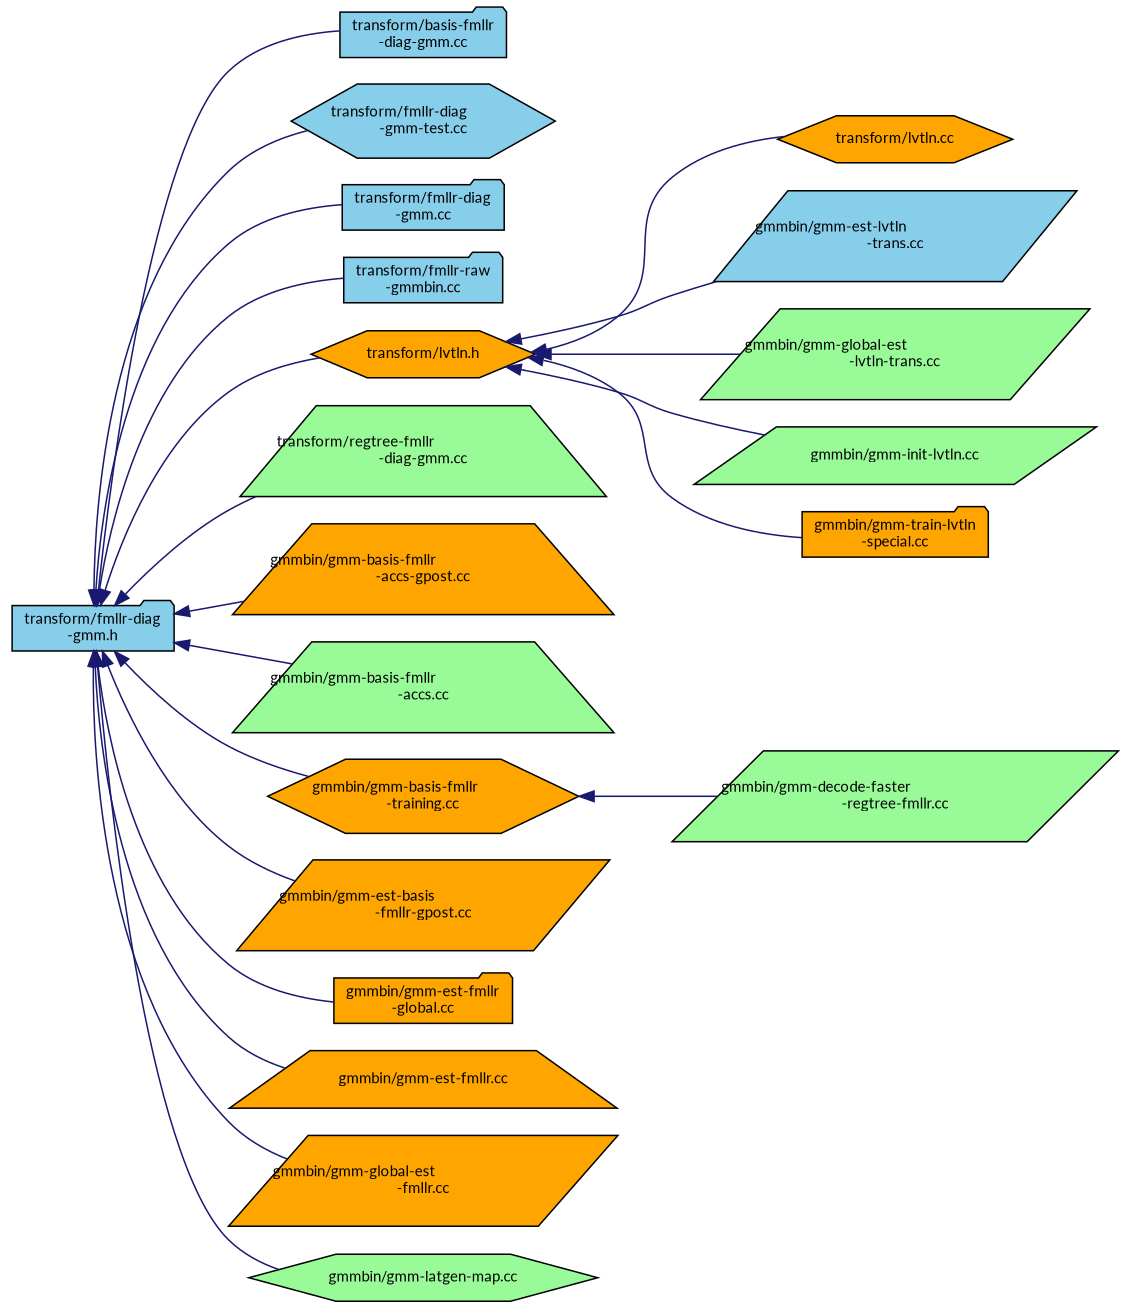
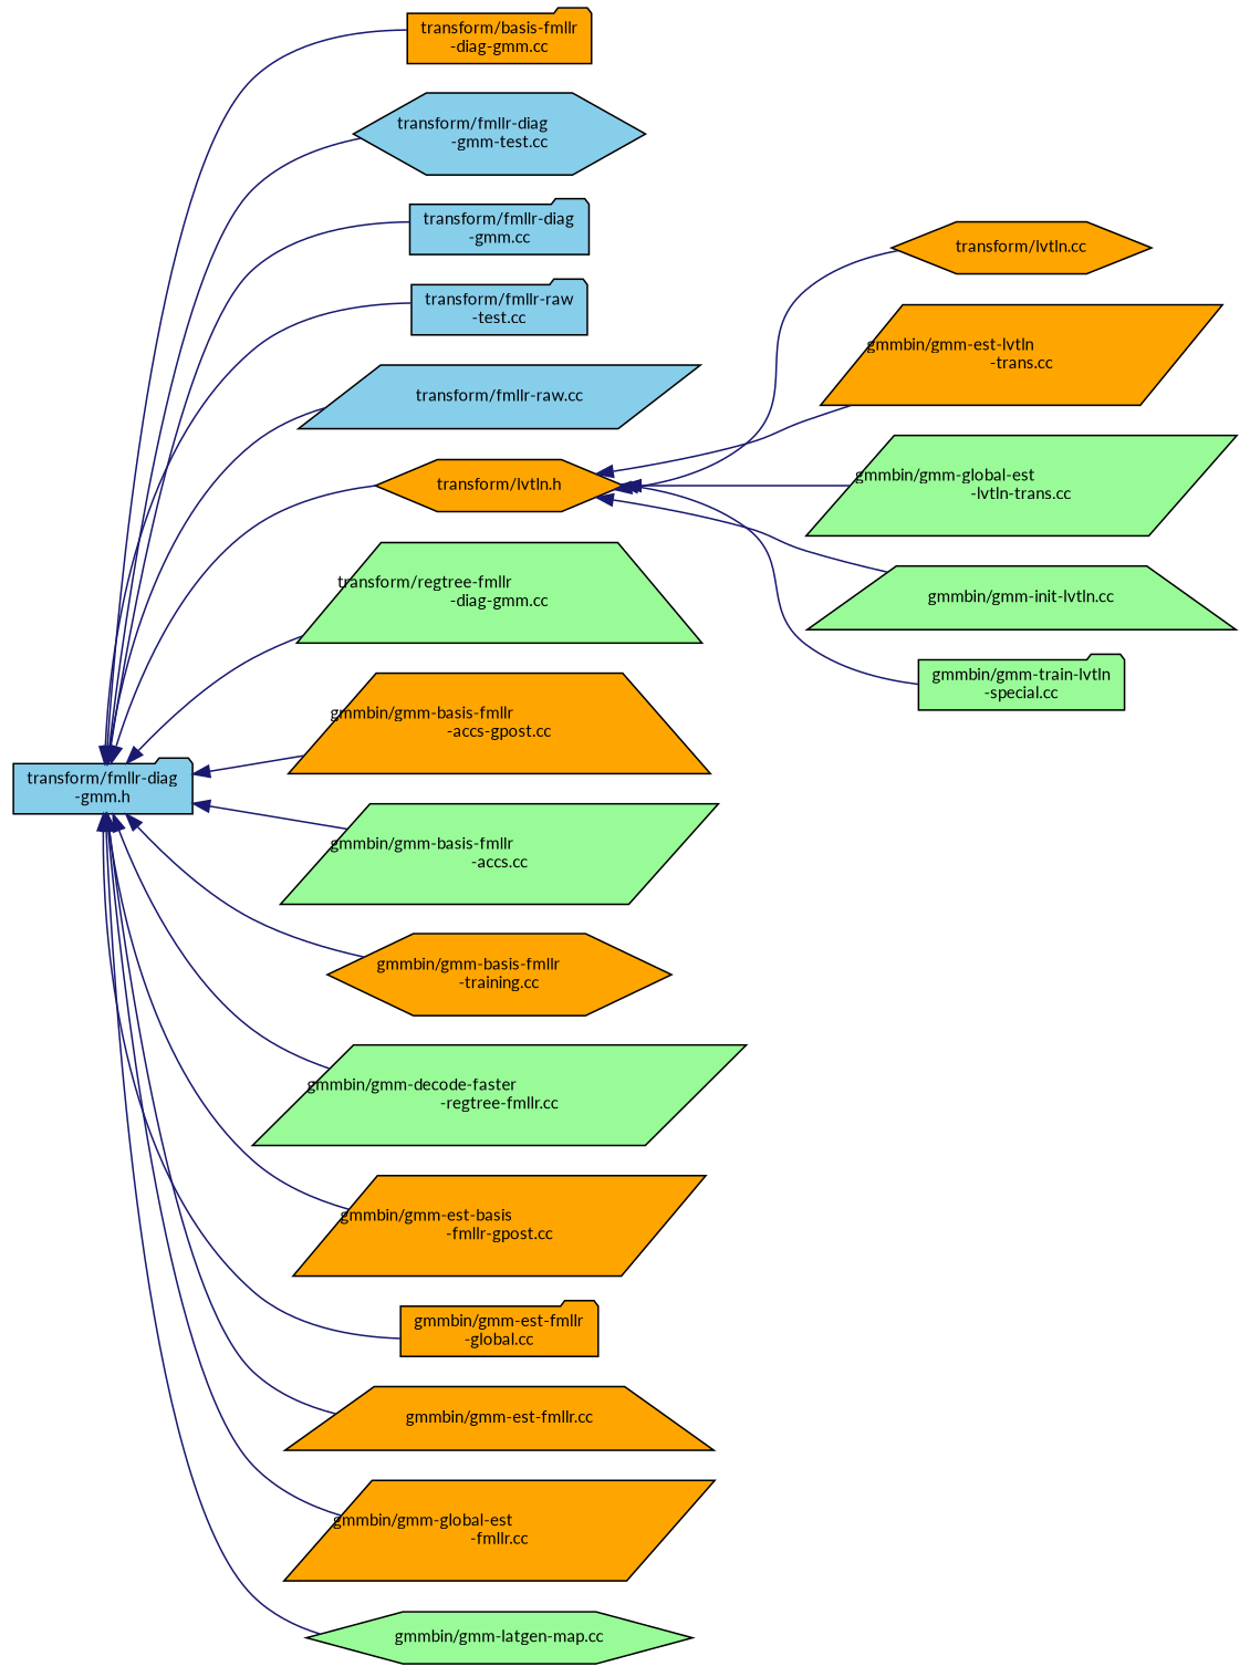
  digraph {
    fontname=Lato
    rankdir=LR
    node [color=black fillcolor=orange fontname=Lato fontsize=10 shape=parallelogram style=filled]
    edge [color=midnightblue dir=back fontname=Lato fontsize=10 labelfontname=Helvetica labelfontsize=10 style=solid]
    n1 [fillcolor=skyblue fontcolor=black height=0.2 label="transform/fmllr-diag\l-gmm.h" shape=folder width=0.4]
-   n2 [fillcolor=skyblue height=0.2 label="transform/basis-fmllr\l-diag-gmm.cc" shape=folder width=0.4]
+   n2 [height=0.2 label="transform/basis-fmllr\l-diag-gmm.cc" shape=folder width=0.4]
    n3 [fillcolor=skyblue height=0.2 label="transform/fmllr-diag\l-gmm-test.cc" shape=hexagon width=0.4]
    n4 [fillcolor=skyblue height=0.2 label="transform/fmllr-diag\l-gmm.cc" shape=folder width=0.4]
-   n5 [fillcolor=skyblue height=0.2 label="transform/fmllr-raw\l-gmmbin.cc" shape=folder width=0.4]
+   n5 [fillcolor=skyblue height=0.2 label="transform/fmllr-raw\l-test.cc" shape=folder width=0.4]
+   n6 [fillcolor=skyblue height=0.2 label="transform/fmllr-raw.cc" width=0.4]
    n7 [height=0.2 label="transform/lvtln.h" shape=hexagon width=0.4]
    n8 [fillcolor=palegreen height=0.2 label="transform/regtree-fmllr\l-diag-gmm.cc" shape=trapezium width=0.4]
    n9 [height=0.2 label="gmmbin/gmm-basis-fmllr\l-accs-gpost.cc" shape=trapezium width=0.4]
-   n10 [fillcolor=palegreen height=0.2 label="gmmbin/gmm-basis-fmllr\l-accs.cc" shape=trapezium width=0.4]
+   n10 [fillcolor=palegreen height=0.2 label="gmmbin/gmm-basis-fmllr\l-accs.cc" width=0.4]
    n11 [height=0.2 label="gmmbin/gmm-basis-fmllr\l-training.cc" shape=hexagon width=0.4]
    n12 [fillcolor=palegreen height=0.2 label="gmmbin/gmm-decode-faster\l-regtree-fmllr.cc" width=0.4]
    n13 [height=0.2 label="gmmbin/gmm-est-basis\l-fmllr-gpost.cc" width=0.4]
    n14 [height=0.2 label="gmmbin/gmm-est-fmllr\l-global.cc" shape=folder width=0.4]
    n15 [height=0.2 label="gmmbin/gmm-est-fmllr.cc" shape=trapezium width=0.4]
    n16 [height=0.2 label="gmmbin/gmm-global-est\l-fmllr.cc" width=0.4]
    n17 [fillcolor=palegreen height=0.2 label="gmmbin/gmm-latgen-map.cc" shape=hexagon width=0.4]
    n18 [height=0.2 label="transform/lvtln.cc" shape=hexagon width=0.4]
-   n19 [fillcolor=skyblue height=0.2 label="gmmbin/gmm-est-lvtln\l-trans.cc" width=0.4]
+   n19 [height=0.2 label="gmmbin/gmm-est-lvtln\l-trans.cc" width=0.4]
    n20 [fillcolor=palegreen height=0.2 label="gmmbin/gmm-global-est\l-lvtln-trans.cc" width=0.4]
-   n21 [fillcolor=palegreen height=0.2 label="gmmbin/gmm-init-lvtln.cc" width=0.4]
-   n22 [height=0.2 label="gmmbin/gmm-train-lvtln\l-special.cc" shape=folder width=0.4]
+   n21 [fillcolor=palegreen height=0.2 label="gmmbin/gmm-init-lvtln.cc" shape=trapezium width=0.4]
+   n22 [fillcolor=palegreen height=0.2 label="gmmbin/gmm-train-lvtln\l-special.cc" shape=folder width=0.4]
    n1 -> n2
    n1 -> n3
    n1 -> n4
    n1 -> n5
+   n1 -> n6
    n1 -> n7
    n1 -> n8
    n1 -> n9
    n1 -> n10
    n1 -> n11
-   n11 -> n12
+   n1 -> n12
    n1 -> n13
    n1 -> n14
    n1 -> n15
    n1 -> n16
    n1 -> n17
    n7 -> n18
    n7 -> n19
    n7 -> n20
    n7 -> n21
    n7 -> n22
  }
